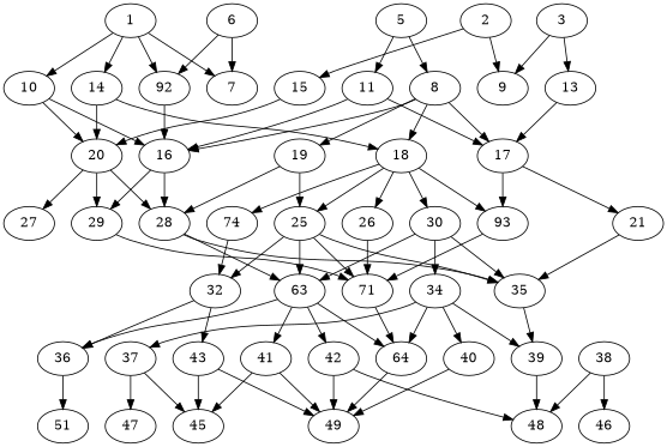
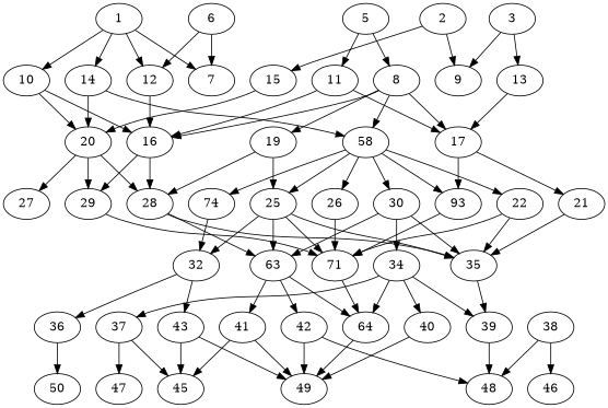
  digraph {
    node [alpha=0.17]
    1 [alpha=0.12 expect_size=41915392]
    7 [alpha=0.12 expect_size=42434560]
    10 [alpha=0.19 expect_size=34923520]
-   12 [expect_size=44368896 label=92]
+   12 [expect_size=44368896]
    14 [alpha=0.19 expect_size=22060032]
    16 [alpha=0.02 expect_size=48120832]
    20 [alpha=0.08 expect_size=36216832]
-   18 [alpha=0.16 expect_size=38326272]
+   18 [alpha=0.16 expect_size=38326272 label=58]
    28 [expect_size=44800000]
    29 [alpha=0.14 expect_size=35066880]
    27 [alpha=0.13 expect_size=42286080]
    n12 [alpha=0.00 expect_size=19348480 label=93]
+   22 [expect_size=26498048]
    n14 [expect_size=20839424 label=74]
    25 [alpha=0.08 expect_size=18276352]
    26 [alpha=0.13 expect_size=36415488]
    30 [alpha=0.03 expect_size=8007680]
    2 [alpha=0.15 expect_size=51956736]
    9 [alpha=0.02 expect_size=35825664]
    15 [alpha=0.08 expect_size=47956992]
    3 [alpha=0.16 expect_size=26499072]
    13 [alpha=0.01 expect_size=32652288]
    17 [alpha=0.01 expect_size=10927104]
    21 [alpha=0.02 expect_size=33095680]
    5 [alpha=0.00 expect_size=38203392]
    8 [expect_size=14552064]
    11 [expect_size=16831488]
    19 [alpha=0.09 expect_size=30605312]
    6 [alpha=0.04 expect_size=36789248]
    35 [alpha=0.09 expect_size=19198976]
    n31 [alpha=0.12 expect_size=24438784 label=63]
    n32 [alpha=0.18 expect_size=26145792 label=71]
    32 [alpha=0.09 expect_size=31779840]
    34 [alpha=0.01 expect_size=25379840]
    39 [alpha=0.20 expect_size=43980800]
    n36 [alpha=0.05 expect_size=33275904 label=64]
    36 [alpha=0.15 expect_size=38856704]
    41 [alpha=0.04 expect_size=37181440]
    42 [alpha=0.12 expect_size=32076800]
    43 [alpha=0.05 expect_size=5909504]
    37 [alpha=0.04 expect_size=21527552]
    40 [alpha=0.06 expect_size=29284352]
    48 [alpha=0.14 expect_size=10034176]
    38 [alpha=0.06 expect_size=51589120]
    46 [alpha=0.09 expect_size=11478016]
    49 [expect_size=25318400]
-   50 [alpha=0.02 expect_size=24749056 label=51]
+   50 [alpha=0.02 expect_size=24749056]
    45 [alpha=0.10 expect_size=36623360]
    47 [alpha=0.03 expect_size=47906816]
    1 -> 7
    1 -> 10
    1 -> 12
    1 -> 14
    10 -> 16
    10 -> 20
    12 -> 16
    14 -> 20
    14 -> 18
    16 -> 28
    16 -> 29
    20 -> 28
    20 -> 29
    20 -> 27
    18 -> n12
+   18 -> 22
    18 -> n14
    18 -> 25
    18 -> 26
    18 -> 30
    28 -> 35
    28 -> n31
    29 -> n32
    n12 -> n32
+   22 -> 35
+   22 -> n32
    n14 -> 32
    25 -> 35
    25 -> n31
    25 -> n32
    25 -> 32
    26 -> n32
    30 -> 35
    30 -> n31
    30 -> 34
    2 -> 9
    2 -> 15
    15 -> 20
    3 -> 9
    3 -> 13
    13 -> 17
    17 -> n12
    17 -> 21
    21 -> 35
    5 -> 8
    5 -> 11
    8 -> 16
    8 -> 18
    8 -> 17
    8 -> 19
    11 -> 16
    11 -> 17
    19 -> 28
    19 -> 25
    6 -> 7
    6 -> 12
    35 -> 39
    n31 -> n36
-   n31 -> 36
    n31 -> 41
    n31 -> 42
    n32 -> n36
    32 -> 36
    32 -> 43
    34 -> 39
    34 -> n36
    34 -> 37
    34 -> 40
    39 -> 48
    n36 -> 49
    36 -> 50
    41 -> 49
    41 -> 45
    42 -> 48
    42 -> 49
    43 -> 49
    43 -> 45
    37 -> 45
    37 -> 47
    40 -> 49
    38 -> 48
    38 -> 46
  }
